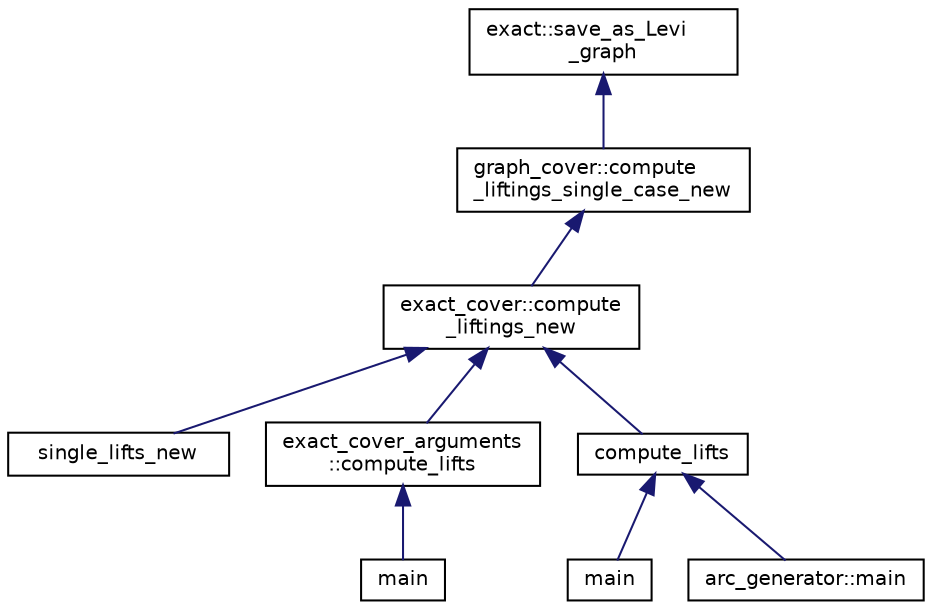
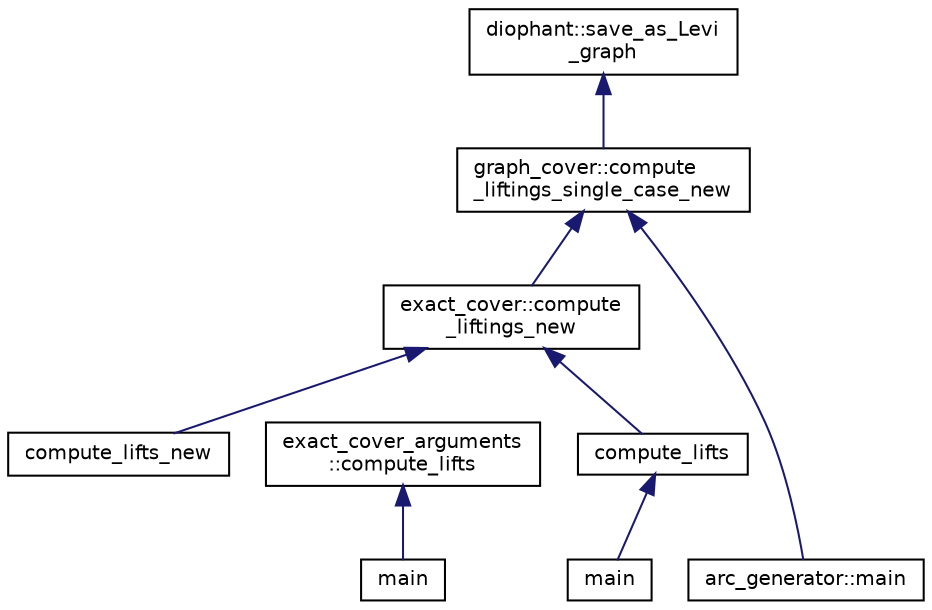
  digraph {
    rankdir=TB
    node [color=black fillcolor=white fontname=Helvetica fontsize=10 shape=record style=filled]
    edge [color=midnightblue dir=back fontname=Helvetica fontsize=10 labelfontname=Helvetica labelfontsize=10 style=solid]
-   n1 [height=0.2 label="exact::save_as_Levi\l_graph" width=0.4]
+   n1 [height=0.2 label="diophant::save_as_Levi\l_graph" width=0.4]
    n2 [height=0.2 label="graph_cover::compute\l_liftings_single_case_new" width=0.4]
    n3 [height=0.2 label="exact_cover::compute\l_liftings_new" width=0.4]
-   n4 [height=0.2 label=single_lifts_new width=0.4]
+   n4 [height=0.2 label=compute_lifts_new width=0.4]
    n5 [height=0.2 label="exact_cover_arguments\l::compute_lifts" width=0.4]
    n6 [height=0.2 label=compute_lifts width=0.4]
    n7 [height=0.2 label=main width=0.4]
    n8 [height=0.2 label=main width=0.4]
    n9 [height=0.2 label="arc_generator::main" width=0.4]
    n1 -> n2
    n2 -> n3
    n3 -> n4
-   n3 -> n5
    n3 -> n6
    n5 -> n7
    n6 -> n8
-   n6 -> n9
+   n2 -> n9
  }
